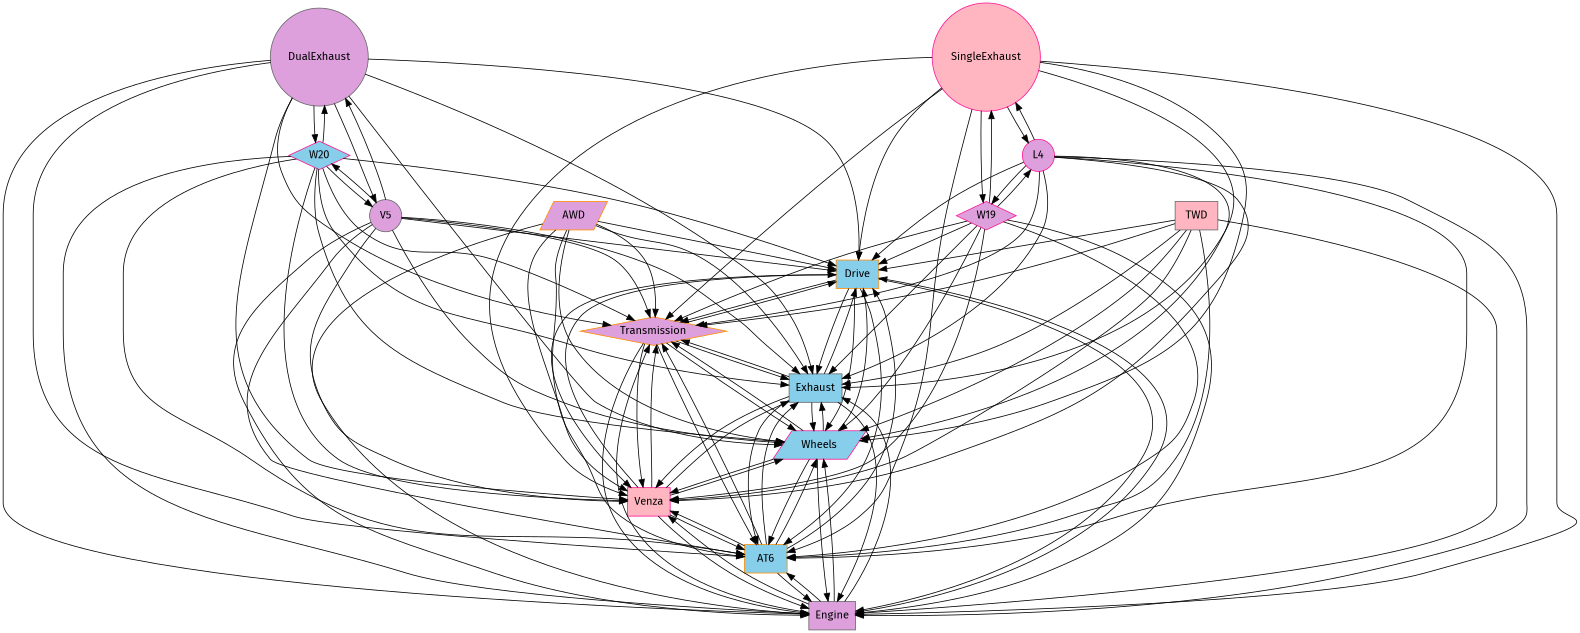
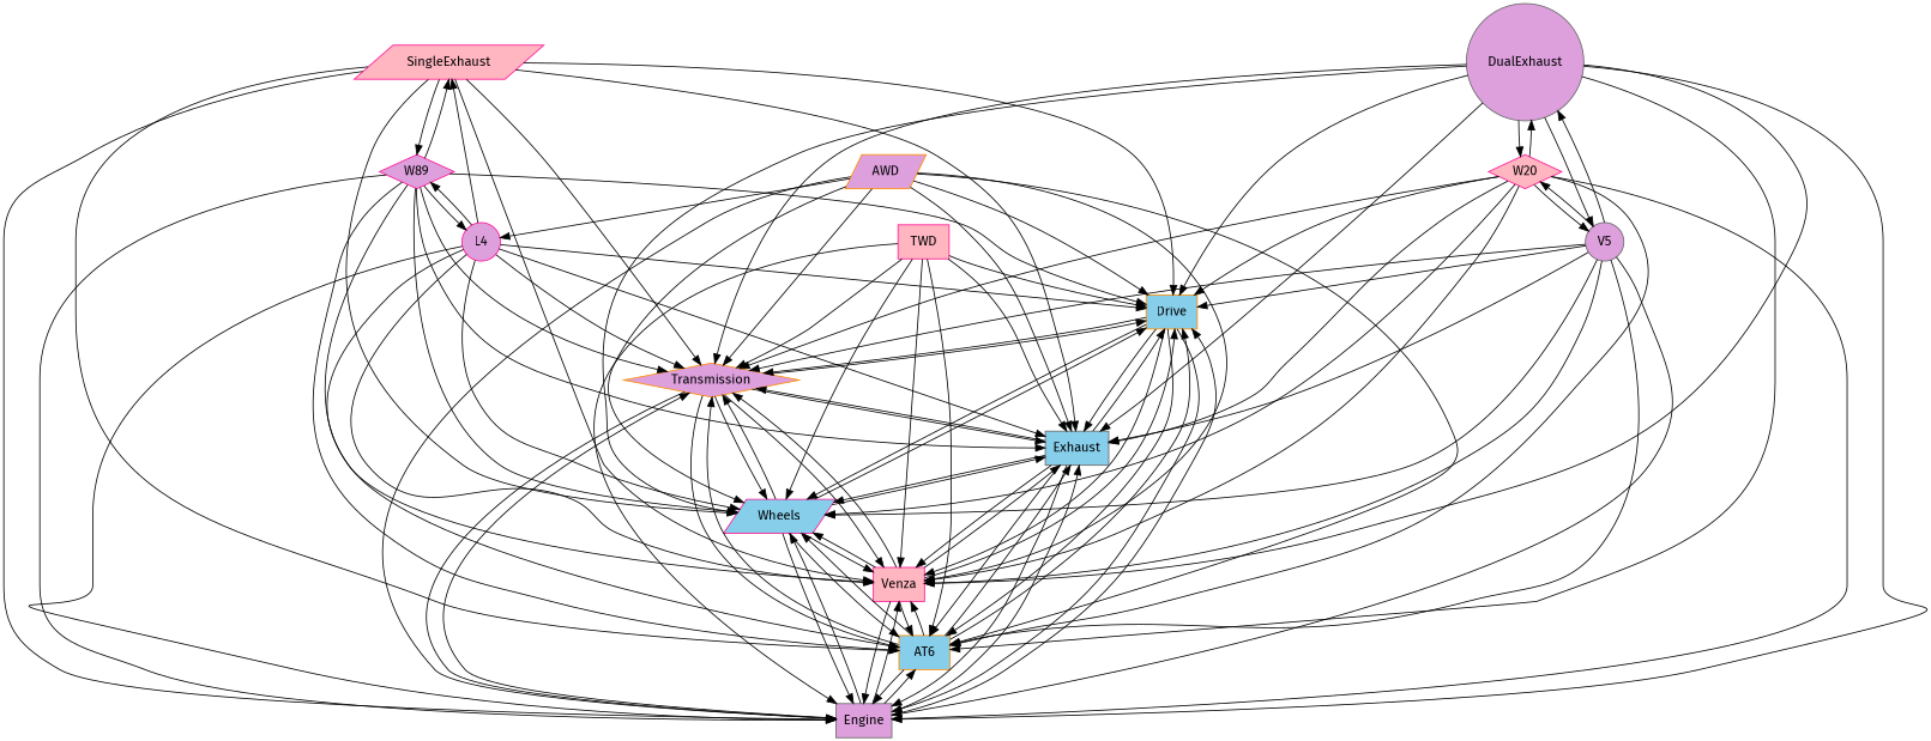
  digraph {
    fontname="Fira Sans"
    rankdir=TB
    node [color=deeppink fillcolor=plum fontname="Fira Sans" shape=box style=filled]
    edge [arrowhead=normal fontname="Fira Sans"]
    n1 [color=darkorange fillcolor=skyblue label=Drive]
    n2 [color=darkorange label=Transmission shape=diamond]
    n3 [color=gray40 label=Engine]
    n4 [color=darkorange fillcolor=skyblue label=AT6]
    n5 [fillcolor=lightpink label=Venza]
    n6 [fillcolor=skyblue label=Wheels shape=parallelogram]
    n7 [color=gray40 fillcolor=skyblue label=Exhaust]
    n8 [color=gray40 label=DualExhaust shape=circle]
-   n9 [fillcolor=skyblue label=W20 shape=diamond]
+   n9 [fillcolor=lightpink label=W20 shape=diamond]
    n10 [color=gray40 label=V5 shape=circle]
-   n11 [fillcolor=lightpink label=SingleExhaust shape=circle]
+   n11 [fillcolor=lightpink label=SingleExhaust shape=parallelogram]
    n12 [label=L4 shape=circle]
-   n13 [label=W19 shape=diamond]
+   n13 [label=W89 shape=diamond]
    n14 [color=darkorange label=AWD shape=parallelogram]
-   n15 [color=gray40 fillcolor=lightpink label=TWD]
+   n15 [fillcolor=lightpink label=TWD]
    n1 -> n2
    n1 -> n3
    n1 -> n4
    n1 -> n5
    n1 -> n6
    n1 -> n7
    n2 -> n1
    n2 -> n3
    n2 -> n4
    n2 -> n5
    n2 -> n6
    n2 -> n7
    n3 -> n1
    n3 -> n2
    n3 -> n4
    n3 -> n5
    n3 -> n6
    n3 -> n7
    n4 -> n1
    n4 -> n2
    n4 -> n3
    n4 -> n5
    n4 -> n6
    n4 -> n7
    n5 -> n1
    n5 -> n2
    n5 -> n3
    n5 -> n4
    n5 -> n6
    n5 -> n7
    n6 -> n1
    n6 -> n2
    n6 -> n3
    n6 -> n4
    n6 -> n5
    n6 -> n7
    n7 -> n1
    n7 -> n2
    n7 -> n3
    n7 -> n4
    n7 -> n5
    n7 -> n6
    n8 -> n1
    n8 -> n2
    n8 -> n3
    n8 -> n4
    n8 -> n5
    n8 -> n6
    n8 -> n7
    n8 -> n9
    n8 -> n10
    n9 -> n1
    n9 -> n2
    n9 -> n3
    n9 -> n4
    n9 -> n5
    n9 -> n6
    n9 -> n7
    n9 -> n8
    n9 -> n10
    n10 -> n1
    n10 -> n2
    n10 -> n3
    n10 -> n4
    n10 -> n5
    n10 -> n6
    n10 -> n7
    n10 -> n8
    n10 -> n9
    n11 -> n1
    n11 -> n2
    n11 -> n3
    n11 -> n4
    n11 -> n5
    n11 -> n6
    n11 -> n7
-   n11 -> n12
+   n14 -> n12
    n11 -> n13
    n12 -> n1
    n12 -> n2
    n12 -> n3
    n12 -> n4
    n12 -> n5
    n12 -> n6
    n12 -> n7
    n12 -> n11
    n12 -> n13
    n13 -> n1
    n13 -> n2
    n13 -> n3
    n13 -> n4
    n13 -> n5
    n13 -> n6
    n13 -> n7
    n13 -> n11
    n13 -> n12
    n14 -> n1
    n14 -> n2
    n14 -> n3
    n14 -> n4
    n14 -> n5
    n14 -> n6
    n14 -> n7
    n15 -> n1
    n15 -> n2
    n15 -> n3
    n15 -> n4
    n15 -> n5
    n15 -> n6
    n15 -> n7
  }
